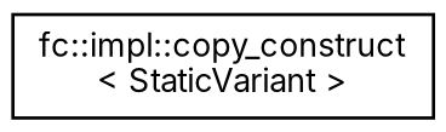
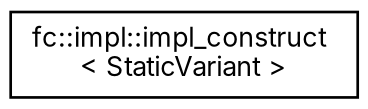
  digraph {
    rankdir=TB
    fontname=Inter
-   n1 [color=black fillcolor=white fontname=Inter fontsize=10 height=0.2 label="fc::impl::copy_construct\l\< StaticVariant \>" shape=record style=filled width=0.4]
+   n1 [color=black fillcolor=white fontname=Inter fontsize=10 height=0.2 label="fc::impl::impl_construct\l\< StaticVariant \>" shape=record style=filled width=0.4]
  }
